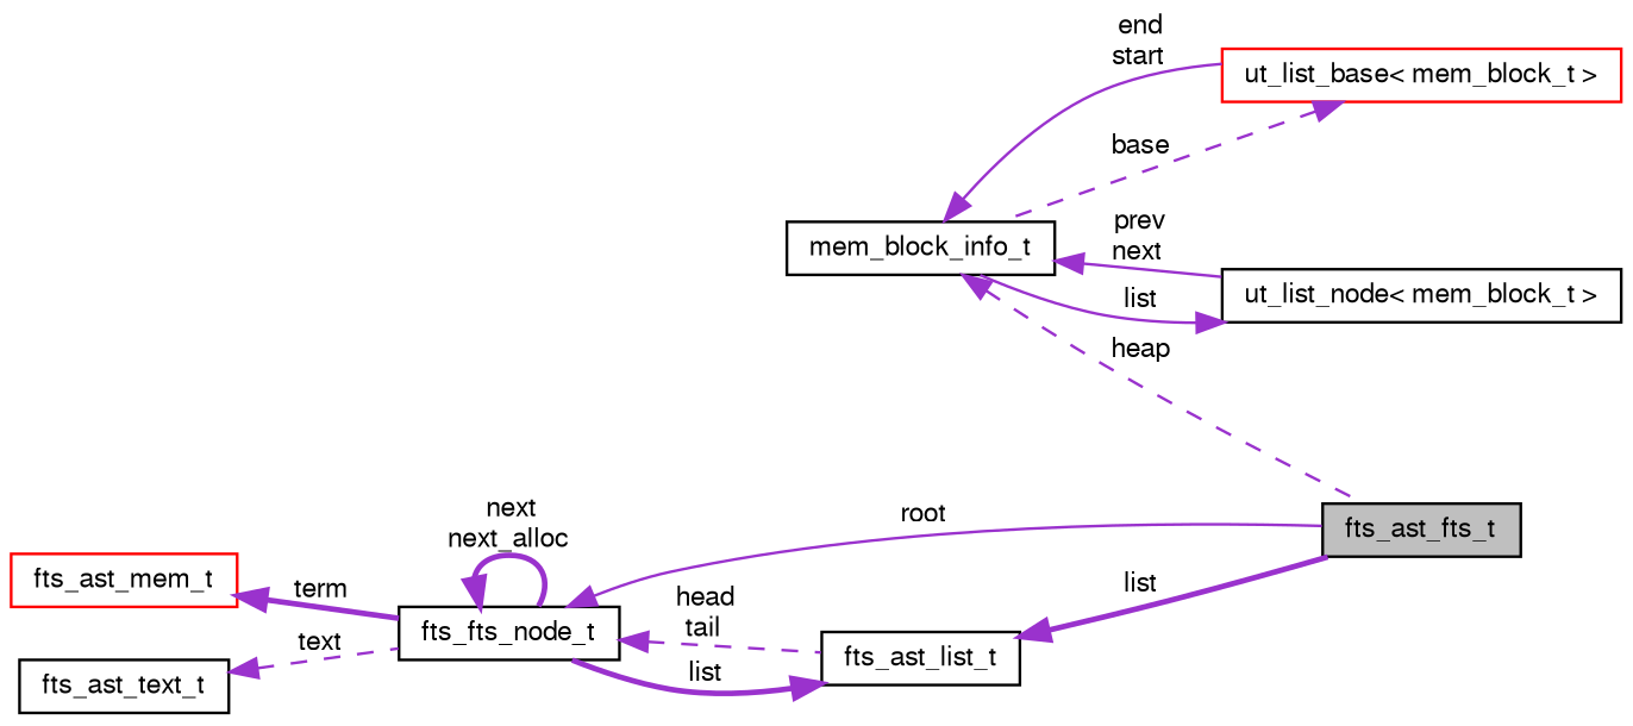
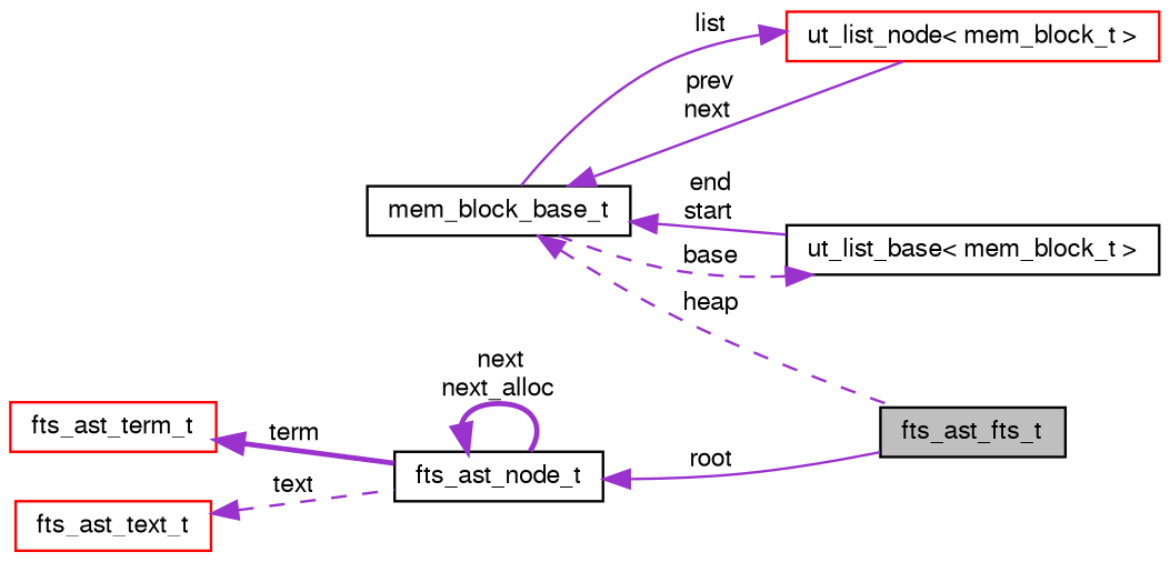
  digraph {
    rankdir=LR
    node [color=black fontname=FreeSans fontsize=10 shape=record]
    edge [color=darkorchid3 dir=back fontname=FreeSans fontsize=10 labelfontname=FreeSans labelfontsize=10 style=dashed]
    n1 [fillcolor=grey75 fontcolor=black height=0.2 label=fts_ast_fts_t style=filled width=0.4]
-   n2 [height=0.2 label=mem_block_info_t width=0.4]
-   n3 [color=red height=0.2 label="ut_list_base\< mem_block_t \>" width=0.4]
-   n4 [height=0.2 label="ut_list_node\< mem_block_t \>" width=0.4]
-   n5 [height=0.2 label=fts_fts_node_t width=0.4]
-   n6 [height=0.2 label=fts_ast_list_t width=0.4]
-   n7 [color=red height=0.2 label=fts_ast_mem_t width=0.4]
-   n8 [height=0.2 label=fts_ast_text_t width=0.4]
+   n2 [height=0.2 label=mem_block_base_t width=0.4]
+   n3 [height=0.2 label="ut_list_base\< mem_block_t \>" width=0.4]
+   n4 [color=red height=0.2 label="ut_list_node\< mem_block_t \>" width=0.4]
+   n5 [height=0.2 label=fts_ast_node_t width=0.4]
+   n7 [color=red height=0.2 label=fts_ast_term_t width=0.4]
+   n8 [color=red height=0.2 label=fts_ast_text_t width=0.4]
    n2 -> n1 [label=" heap"]
    n2 -> n3 [label=" end\nstart" style=solid]
    n2 -> n4 [label=" prev\nnext" style=solid]
    n3 -> n2 [label=" base"]
    n4 -> n2 [label=" list" style=solid]
    n5 -> n1 [label=" root" style=solid]
    n5 -> n5 [label=" next\nnext_alloc" style=bold]
-   n5 -> n6 [label=" head\ntail"]
-   n6 -> n1 [label=" list" style=bold]
-   n6 -> n5 [label=" list" style=bold]
    n7 -> n5 [label=" term" style=bold]
    n8 -> n5 [label=" text"]
  }
